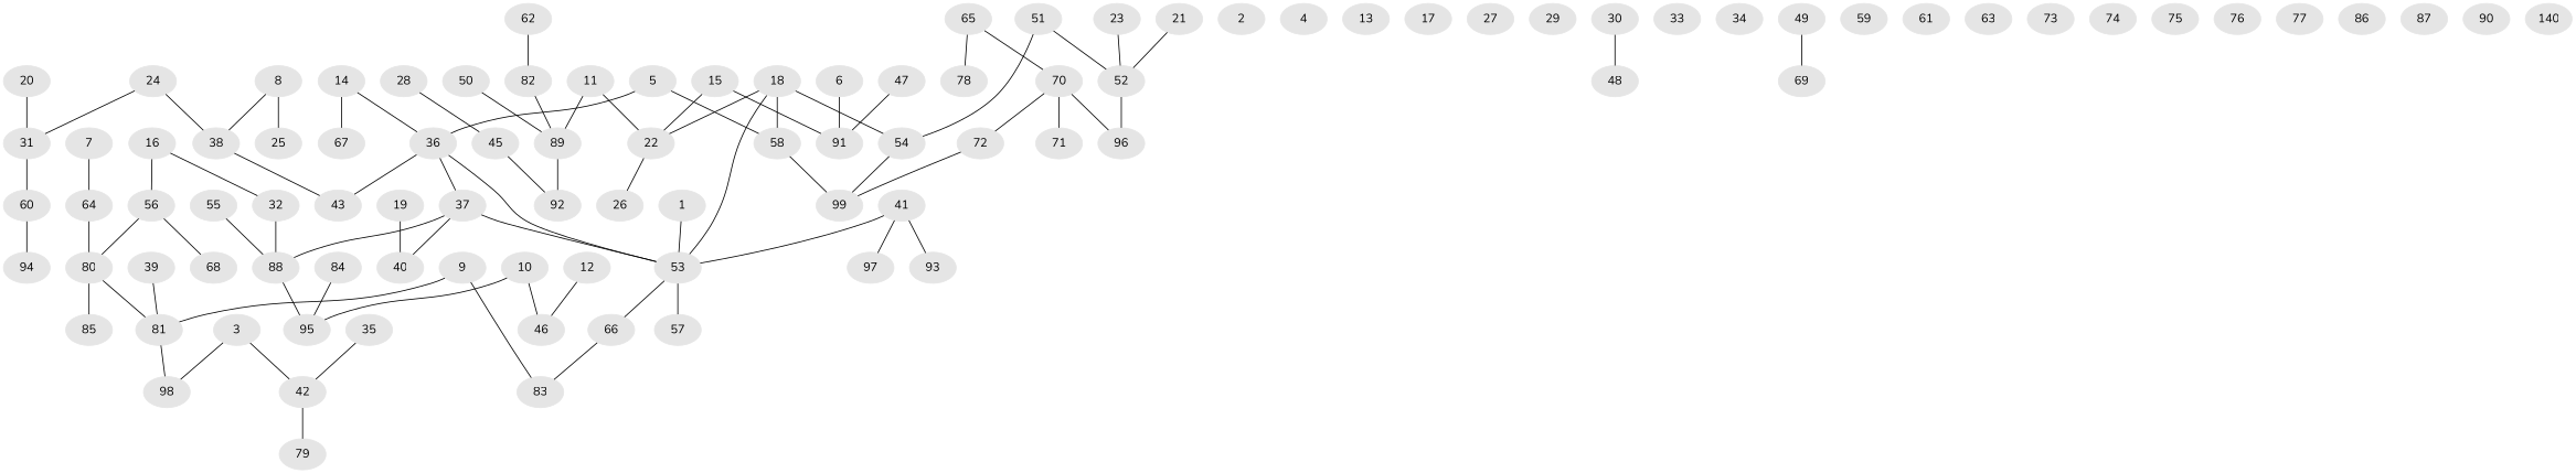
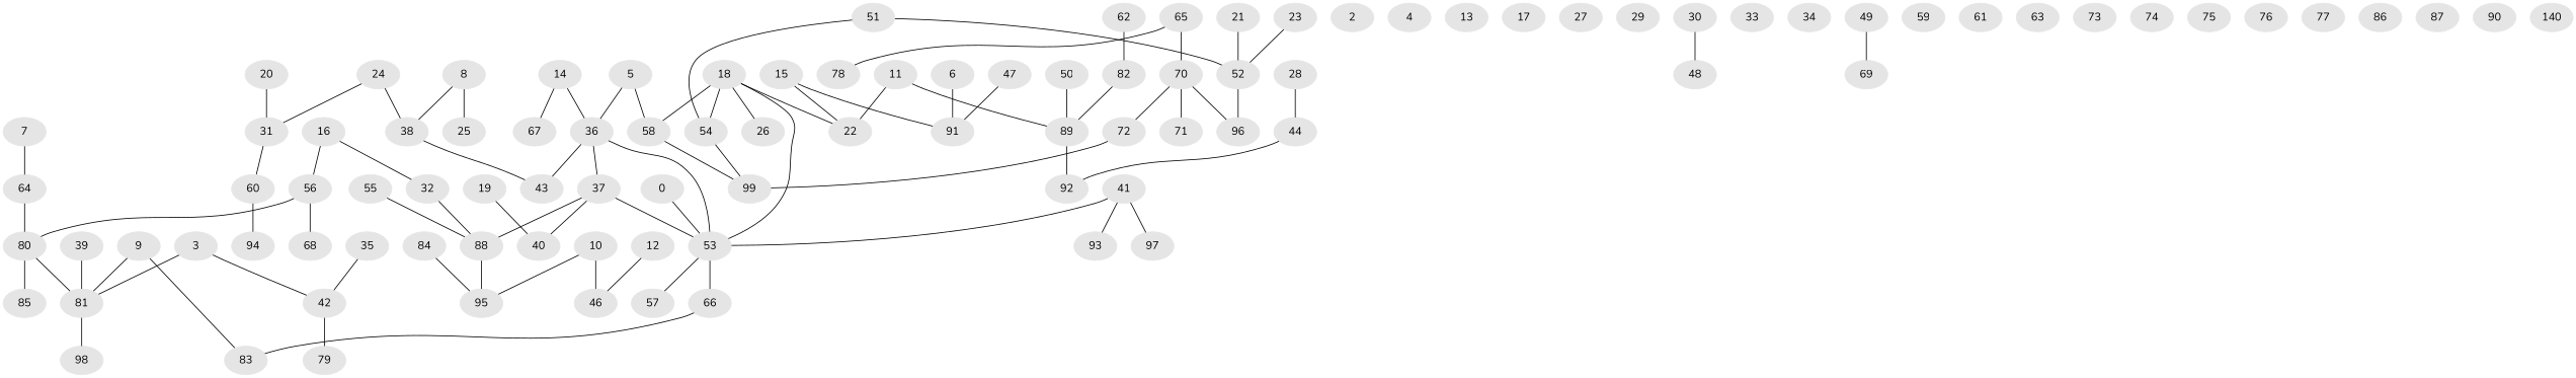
  graph {
    fontname=Nunito
    node [color=gray90 fontname=Nunito style=filled]
    edge [fontname=Nunito]
-   1
+   1 [label=0]
    53
    57
    66
    2
    3
    42
    81
    79
    98
    4
    5
    36
    58
    37
    43
    99
    6
    91
    7
    64
    80
    8
    25
    38
    9
    83
    10
    46
    95
    11
    22
    89
    26
    92
    12
    13
    14
    67
    15
    16
    32
    56
    88
    68
    17
    18
    54
    19
    40
    20
    31
    60
    21
    52
    96
    23
    24
    27
    28
-   45
+   45 [label=44]
    29
    30
    48
    94
    33
    34
    35
    39
    41
    93
    97
    47
    49
    69
    50
    51
    55
    85
    59
    61
    62
    82
    63
    65
    70
    78
    71
    72
    73
    74
    75
    76
    77
    84
    86
    87
    90
    n99 [label=140]
    1 -- 53
    53 -- 57
    53 -- 66
    66 -- 83
    3 -- 42
-   3 -- 98
+   3 -- 81
    42 -- 79
    81 -- 98
    5 -- 36
    5 -- 58
    36 -- 53
    36 -- 37
    36 -- 43
    58 -- 99
    37 -- 53
    37 -- 88
    37 -- 40
    6 -- 91
    7 -- 64
    64 -- 80
    80 -- 81
    80 -- 85
    8 -- 25
    8 -- 38
    38 -- 43
    9 -- 81
    9 -- 83
    10 -- 46
    10 -- 95
    11 -- 22
    11 -- 89
-   22 -- 26
+   18 -- 26
    89 -- 92
    12 -- 46
    14 -- 36
    14 -- 67
    15 -- 91
    15 -- 22
    16 -- 32
    16 -- 56
    32 -- 88
    56 -- 80
    56 -- 68
    88 -- 95
    18 -- 53
    18 -- 58
    18 -- 22
    18 -- 54
    54 -- 99
    19 -- 40
    20 -- 31
    31 -- 60
    60 -- 94
    21 -- 52
    52 -- 96
    23 -- 52
    24 -- 38
    24 -- 31
    28 -- 45
    45 -- 92
    30 -- 48
    35 -- 42
    39 -- 81
    41 -- 53
    41 -- 93
    41 -- 97
    47 -- 91
    49 -- 69
    50 -- 89
    51 -- 54
    51 -- 52
    55 -- 88
    62 -- 82
    82 -- 89
    65 -- 70
    65 -- 78
    70 -- 96
    70 -- 71
    70 -- 72
    72 -- 99
    84 -- 95
  }
